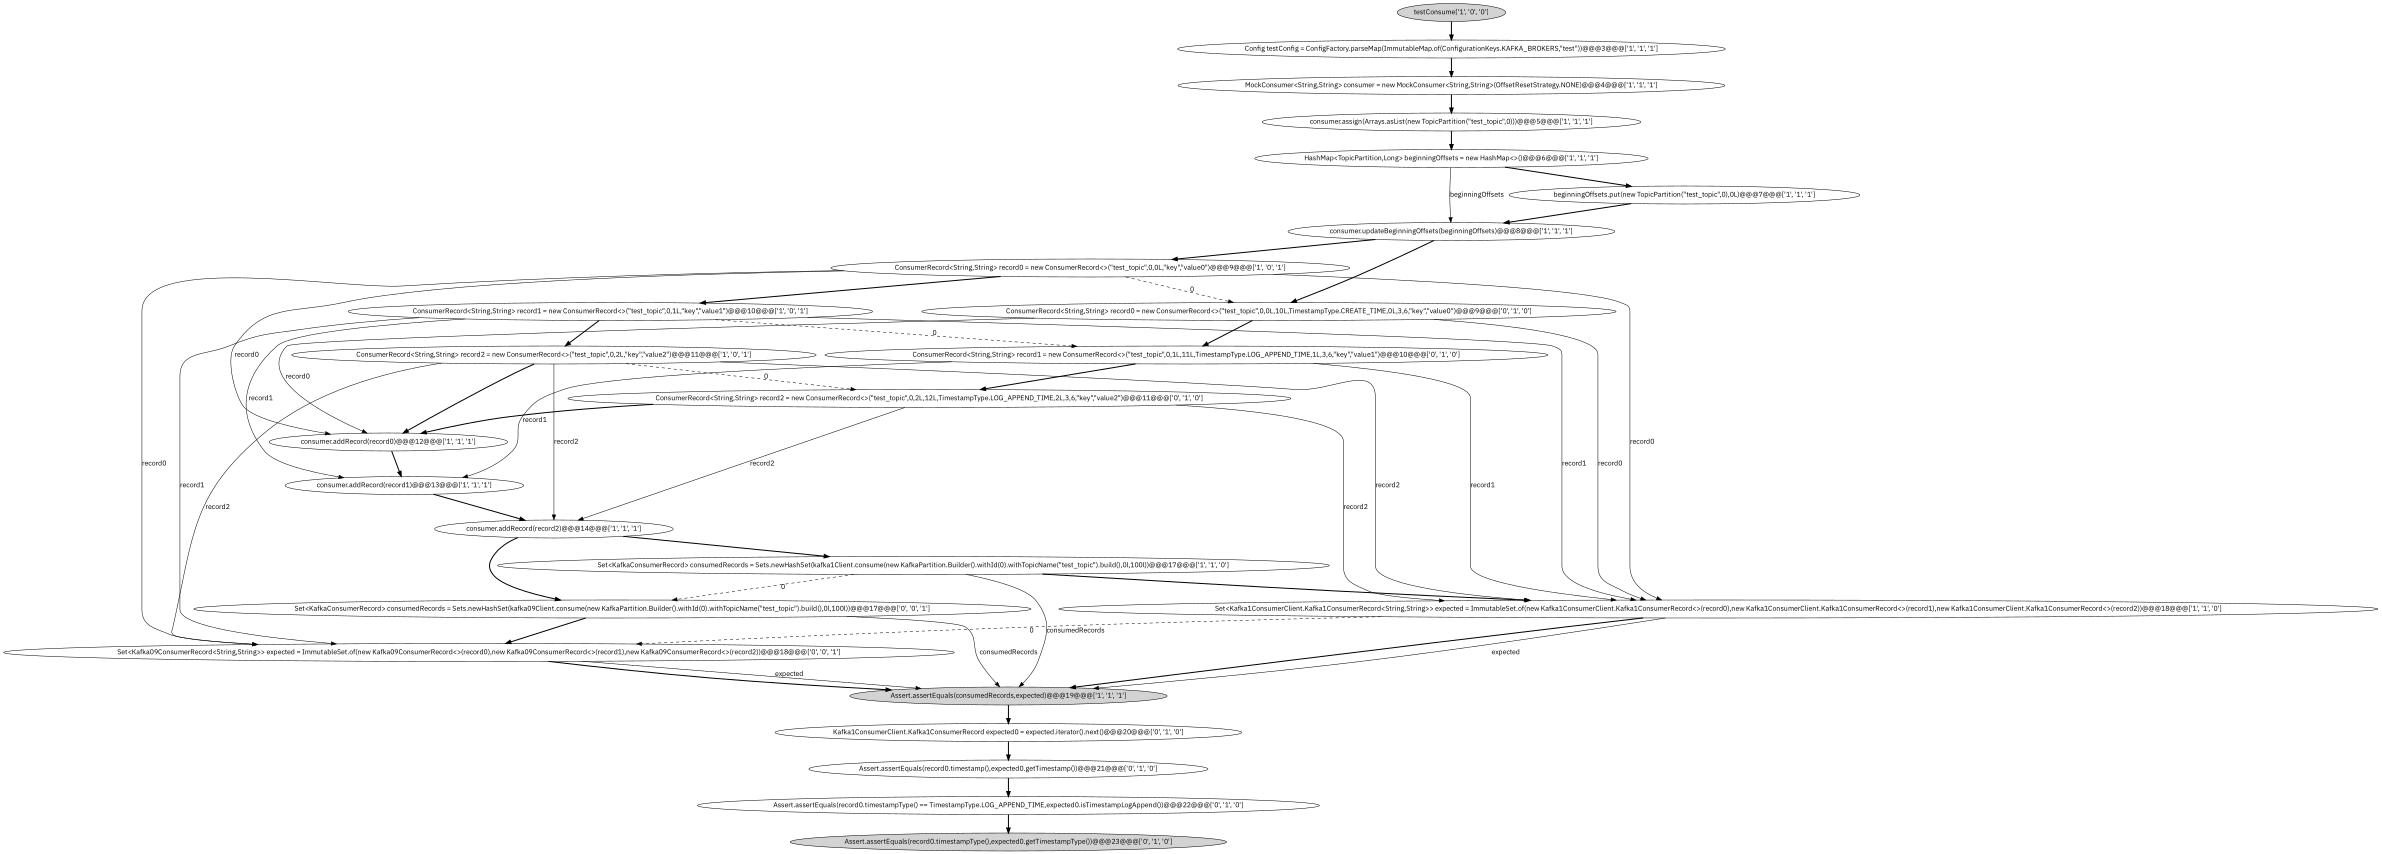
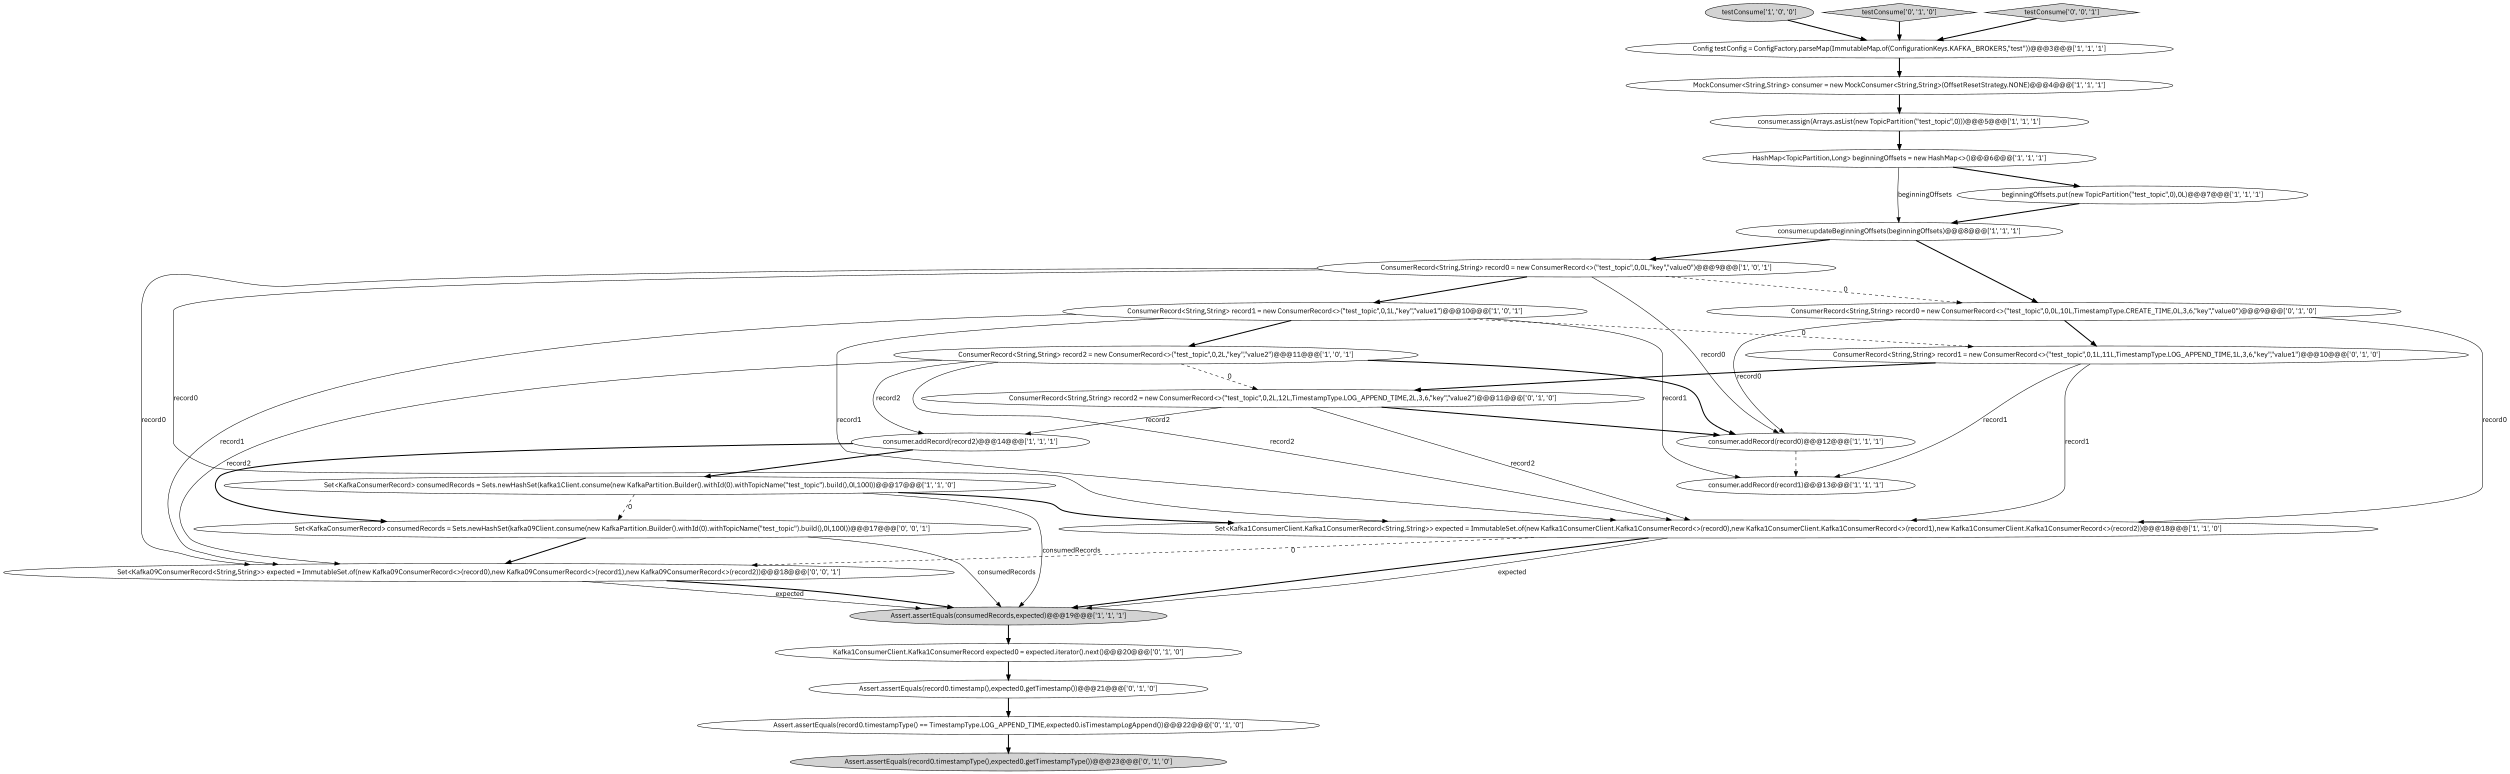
  digraph {
    fontname="IBM Plex Sans"
    node [fillcolor=white fontname="IBM Plex Sans" shape=ellipse style=filled]
    edge [fontname="IBM Plex Sans" style=bold]
    n1 [fillcolor=lightgray label="Assert.assertEquals(record0.timestampType(),expected0.getTimestampType())@@@23@@@['0', '1', '0']"]
    n2 [fillcolor=lightgray label="testConsume['1', '0', '0']"]
    n3 [label="Config testConfig = ConfigFactory.parseMap(ImmutableMap.of(ConfigurationKeys.KAFKA_BROKERS,\"test\"))@@@3@@@['1', '1', '1']"]
    n4 [label="MockConsumer<String,String> consumer = new MockConsumer<String,String>(OffsetResetStrategy.NONE)@@@4@@@['1', '1', '1']"]
    n5 [label="Assert.assertEquals(record0.timestampType() == TimestampType.LOG_APPEND_TIME,expected0.isTimestampLogAppend())@@@22@@@['0', '1', '0']"]
    n6 [label="consumer.addRecord(record0)@@@12@@@['1', '1', '1']"]
    n7 [label="consumer.addRecord(record1)@@@13@@@['1', '1', '1']"]
    n8 [label="consumer.addRecord(record2)@@@14@@@['1', '1', '1']"]
    n9 [label="Assert.assertEquals(record0.timestamp(),expected0.getTimestamp())@@@21@@@['0', '1', '0']"]
    n10 [label="ConsumerRecord<String,String> record0 = new ConsumerRecord<>(\"test_topic\",0,0L,\"key\",\"value0\")@@@9@@@['1', '0', '1']"]
    n11 [label="ConsumerRecord<String,String> record1 = new ConsumerRecord<>(\"test_topic\",0,1L,\"key\",\"value1\")@@@10@@@['1', '0', '1']"]
    n12 [label="ConsumerRecord<String,String> record0 = new ConsumerRecord<>(\"test_topic\",0,0L,10L,TimestampType.CREATE_TIME,0L,3,6,\"key\",\"value0\")@@@9@@@['0', '1', '0']"]
    n13 [label="Set<Kafka09ConsumerRecord<String,String>> expected = ImmutableSet.of(new Kafka09ConsumerRecord<>(record0),new Kafka09ConsumerRecord<>(record1),new Kafka09ConsumerRecord<>(record2))@@@18@@@['0', '0', '1']"]
    n14 [label="Set<Kafka1ConsumerClient.Kafka1ConsumerRecord<String,String>> expected = ImmutableSet.of(new Kafka1ConsumerClient.Kafka1ConsumerRecord<>(record0),new Kafka1ConsumerClient.Kafka1ConsumerRecord<>(record1),new Kafka1ConsumerClient.Kafka1ConsumerRecord<>(record2))@@@18@@@['1', '1', '0']"]
    n15 [label="ConsumerRecord<String,String> record1 = new ConsumerRecord<>(\"test_topic\",0,1L,11L,TimestampType.LOG_APPEND_TIME,1L,3,6,\"key\",\"value1\")@@@10@@@['0', '1', '0']"]
    n16 [label="ConsumerRecord<String,String> record2 = new ConsumerRecord<>(\"test_topic\",0,2L,\"key\",\"value2\")@@@11@@@['1', '0', '1']"]
    n17 [fillcolor=lightgray label="Assert.assertEquals(consumedRecords,expected)@@@19@@@['1', '1', '1']"]
    n18 [label="consumer.assign(Arrays.asList(new TopicPartition(\"test_topic\",0)))@@@5@@@['1', '1', '1']"]
    n19 [label="HashMap<TopicPartition,Long> beginningOffsets = new HashMap<>()@@@6@@@['1', '1', '1']"]
    n20 [label="consumer.updateBeginningOffsets(beginningOffsets)@@@8@@@['1', '1', '1']"]
    n21 [label="beginningOffsets.put(new TopicPartition(\"test_topic\",0),0L)@@@7@@@['1', '1', '1']"]
    n22 [label="Kafka1ConsumerClient.Kafka1ConsumerRecord expected0 = expected.iterator().next()@@@20@@@['0', '1', '0']"]
    n23 [label="ConsumerRecord<String,String> record2 = new ConsumerRecord<>(\"test_topic\",0,2L,12L,TimestampType.LOG_APPEND_TIME,2L,3,6,\"key\",\"value2\")@@@11@@@['0', '1', '0']"]
    n24 [label="Set<KafkaConsumerRecord> consumedRecords = Sets.newHashSet(kafka09Client.consume(new KafkaPartition.Builder().withId(0).withTopicName(\"test_topic\").build(),0l,100l))@@@17@@@['0', '0', '1']"]
    n25 [label="Set<KafkaConsumerRecord> consumedRecords = Sets.newHashSet(kafka1Client.consume(new KafkaPartition.Builder().withId(0).withTopicName(\"test_topic\").build(),0l,100l))@@@17@@@['1', '1', '0']"]
+   n26 [fillcolor=lightgray label="testConsume['0', '1', '0']" shape=diamond]
+   n27 [fillcolor=lightgray label="testConsume['0', '0', '1']" shape=diamond]
    n2 -> n3
    n3 -> n4
    n4 -> n18
    n5 -> n1
-   n6 -> n7
-   n7 -> n8
+   n6 -> n7 [style=dashed]
    n8 -> n24
    n8 -> n25
    n9 -> n5
    n10 -> n6 [label=record0 style=solid]
    n10 -> n11
    n10 -> n12 [label=0 style=dashed]
    n10 -> n13 [label=record0 style=solid]
    n10 -> n14 [label=record0 style=solid]
    n11 -> n7 [label=record1 style=solid]
    n11 -> n13 [label=record1 style=solid]
    n11 -> n14 [label=record1 style=solid]
    n11 -> n15 [label=0 style=dashed]
    n11 -> n16
    n12 -> n6 [label=record0 style=solid]
    n12 -> n14 [label=record0 style=solid]
    n12 -> n15
    n13 -> n17 [label=expected style=solid]
    n13 -> n17
    n14 -> n13 [label=0 style=dashed]
    n14 -> n17
    n14 -> n17 [label=expected style=solid]
    n15 -> n7 [label=record1 style=solid]
    n15 -> n14 [label=record1 style=solid]
    n15 -> n23
    n16 -> n6
    n16 -> n8 [label=record2 style=solid]
    n16 -> n13 [label=record2 style=solid]
    n16 -> n14 [label=record2 style=solid]
    n16 -> n23 [label=0 style=dashed]
    n17 -> n22
    n18 -> n19
    n19 -> n20 [label=beginningOffsets style=solid]
    n19 -> n21
    n20 -> n10
    n20 -> n12
    n21 -> n20
    n22 -> n9
    n23 -> n6
    n23 -> n8 [label=record2 style=solid]
    n23 -> n14 [label=record2 style=solid]
    n24 -> n13
    n24 -> n17 [label=consumedRecords style=solid]
    n25 -> n14
    n25 -> n17 [label=consumedRecords style=solid]
    n25 -> n24 [label=0 style=dashed]
+   n26 -> n3
+   n27 -> n3
  }
